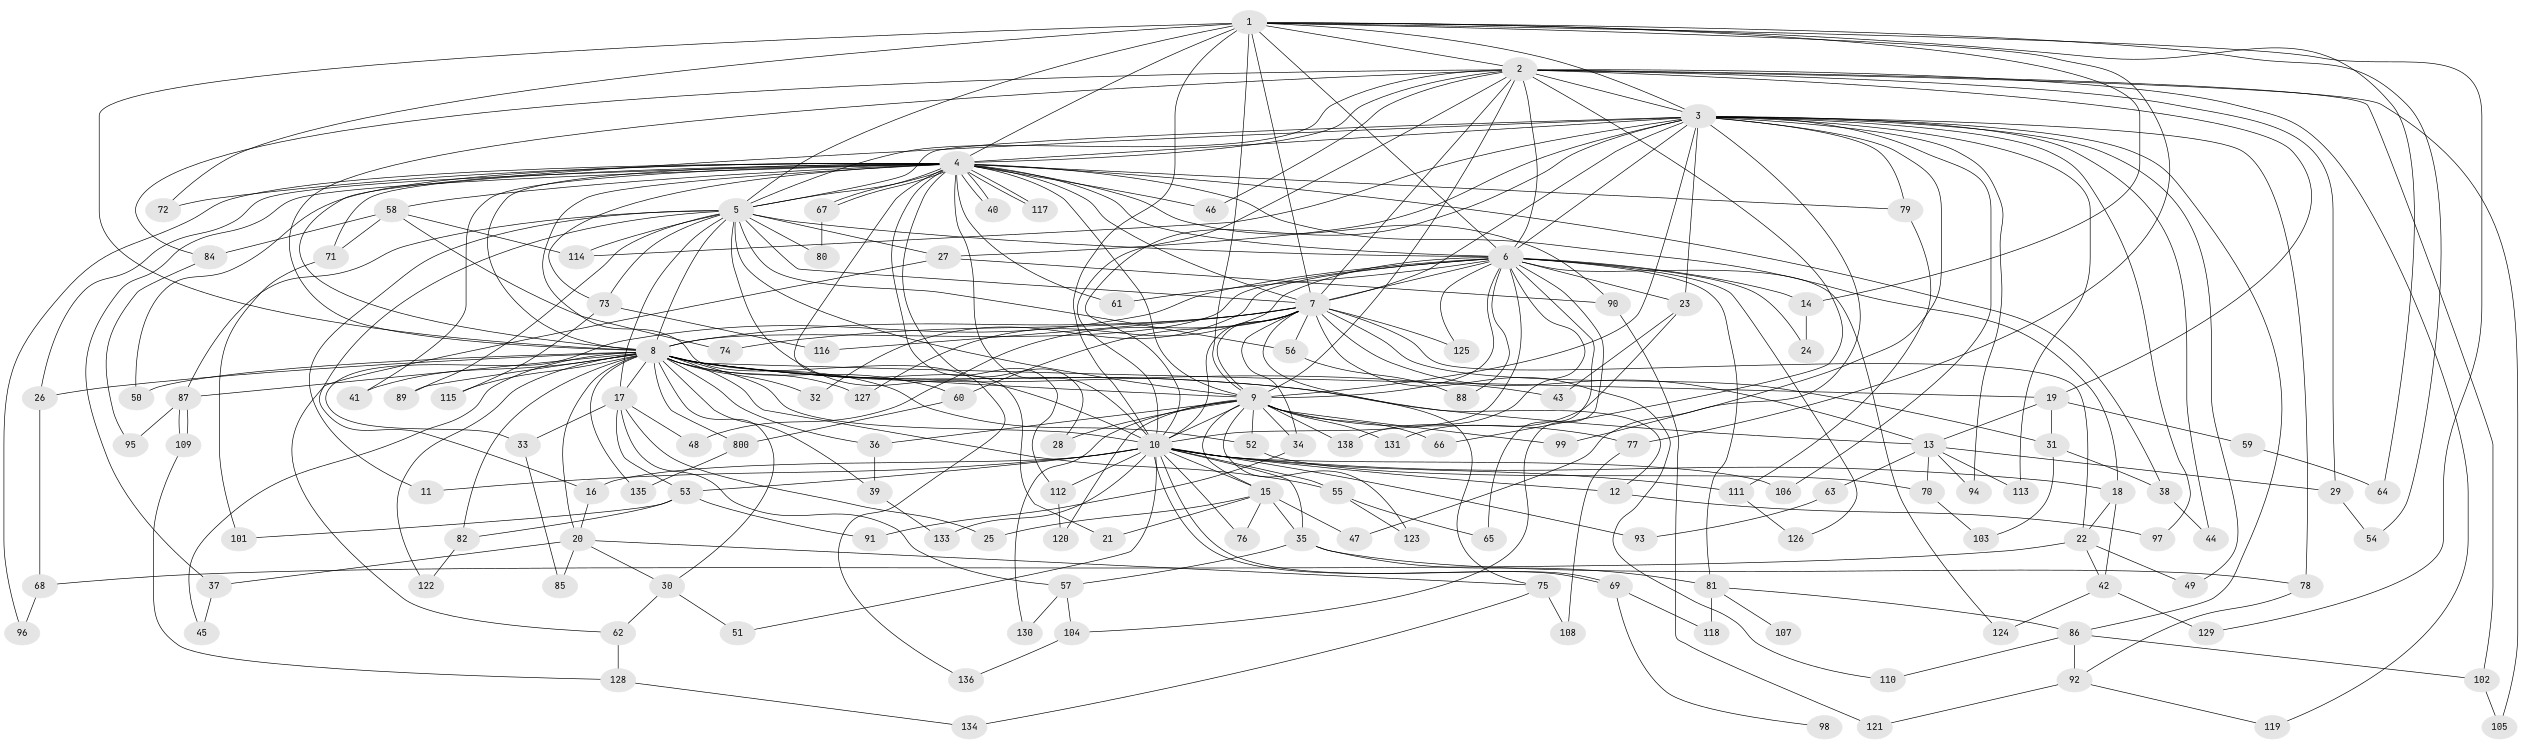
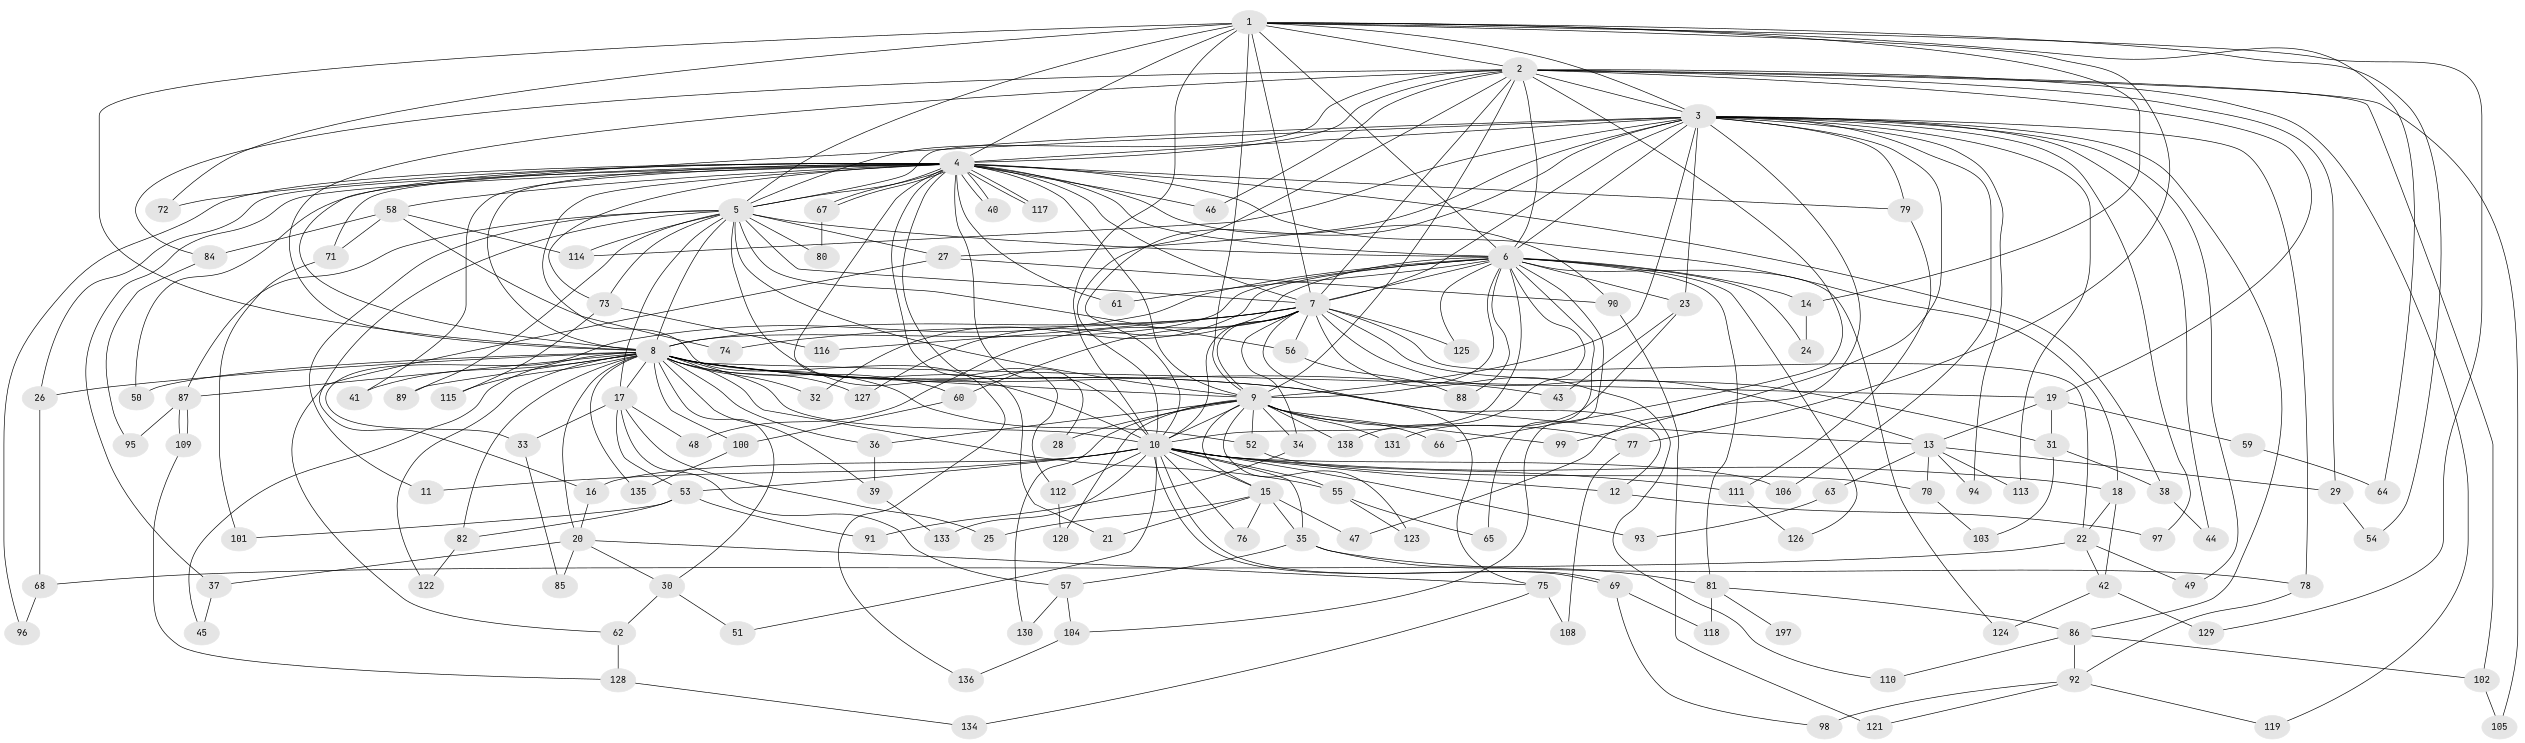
  graph {
    fontname="JetBrains Mono"
    node [color=gray90 fontname="JetBrains Mono" style=filled]
    edge [fontname="JetBrains Mono"]
    1
    2
    3
    4
    5
    6
    7
    8
    9
    10
    14
    54
    64
    72
    77
    129
    19
    29
    46
    66
    84
    102
    105
    119
    23
    27
    44
    47
    49
    78
    79
    86
    94
    97
    99
    106
    113
    114
    18
    21
    26
    28
    37
    38
    40
    41
    50
    58
    61
    67
    71
    73
    90
    96
    112
    117
    136
    11
    16
    17
    56
    80
    87
    89
    24
    32
    33
    65
    81
    88
    104
    124
    125
    126
    127
    n76 [label=138]
    13
    22
    31
    34
    48
    60
    74
    75
    110
    116
    12
    20
    30
    36
    39
    43
    45
    52
    55
    82
-   100 [label=800]
+   100
    115
    122
    135
    15
    120
    123
    130
    131
    35
    51
    53
    69
    76
    93
    111
    133
    108
    59
    95
    62
    92
    42
    68
    101
    121
    25
    57
    109
    85
    118
-   107
+   107 [label=197]
    63
    70
    103
    91
    134
    98
    128
    1 -- 2
    1 -- 3
    1 -- 4
    1 -- 5
    1 -- 6
    1 -- 7
    1 -- 8
    1 -- 9
    1 -- 10
    1 -- 14
    1 -- 54
    1 -- 64
    1 -- 72
    1 -- 77
    1 -- 129
    2 -- 3
    2 -- 4
    2 -- 5
    2 -- 6
    2 -- 7
    2 -- 8
    2 -- 9
    2 -- 10
    2 -- 19
    2 -- 29
    2 -- 46
    2 -- 66
    2 -- 84
    2 -- 102
    2 -- 105
    2 -- 119
    3 -- 4
    3 -- 5
    3 -- 6
    3 -- 7
    3 -- 8
    3 -- 9
    3 -- 10
    3 -- 23
    3 -- 27
    3 -- 44
    3 -- 47
    3 -- 49
    3 -- 78
    3 -- 79
    3 -- 86
    3 -- 94
    3 -- 97
    3 -- 99
    3 -- 106
    3 -- 113
    3 -- 114
    4 -- 5
    4 -- 6
    4 -- 7
    4 -- 8
    4 -- 9
    4 -- 10
    4 -- 72
    4 -- 46
    4 -- 79
    4 -- 18
    4 -- 21
    4 -- 26
    4 -- 28
    4 -- 37
    4 -- 38
    4 -- 40
    4 -- 40
    4 -- 41
    4 -- 50
    4 -- 58
    4 -- 61
    4 -- 67
    4 -- 67
    4 -- 71
    4 -- 73
    4 -- 90
    4 -- 96
    4 -- 112
    4 -- 117
    4 -- 117
    4 -- 136
    5 -- 6
    5 -- 7
    5 -- 8
    5 -- 9
    5 -- 10
    5 -- 27
    5 -- 114
    5 -- 73
    5 -- 11
    5 -- 16
    5 -- 17
    5 -- 56
    5 -- 80
    5 -- 87
    5 -- 89
    6 -- 7
    6 -- 8
    6 -- 9
    6 -- 10
    6 -- 14
    6 -- 23
    6 -- 61
    6 -- 24
    6 -- 32
    6 -- 33
    6 -- 65
    6 -- 81
    6 -- 88
    6 -- 104
    6 -- 124
    6 -- 125
    6 -- 126
    6 -- 127
    6 -- n76
    7 -- 8
    7 -- 9
    7 -- 10
    7 -- 56
    7 -- 125
    7 -- 13
    7 -- 22
    7 -- 31
    7 -- 34
    7 -- 48
    7 -- 60
    7 -- 74
    7 -- 75
    7 -- 110
    7 -- 116
    8 -- 9
    8 -- 10
    8 -- 19
    8 -- 26
    8 -- 41
    8 -- 50
    8 -- 17
    8 -- 87
    8 -- 89
    8 -- 32
    8 -- 127
    8 -- 13
    8 -- 60
    8 -- 12
    8 -- 20
    8 -- 30
    8 -- 36
    8 -- 39
    8 -- 43
    8 -- 45
    8 -- 52
    8 -- 55
    8 -- 82
    8 -- 100
    8 -- 115
    8 -- 122
    8 -- 135
    9 -- 10
    9 -- 77
    9 -- 66
    9 -- 99
    9 -- 28
    9 -- n76
    9 -- 34
    9 -- 36
    9 -- 52
    9 -- 15
    9 -- 120
    9 -- 123
    9 -- 130
    9 -- 131
    10 -- 106
    10 -- 18
    10 -- 112
    10 -- 11
    10 -- 16
    10 -- 12
    10 -- 55
    10 -- 15
    10 -- 35
    10 -- 51
    10 -- 53
    10 -- 69
    10 -- 69
    10 -- 76
    10 -- 93
    10 -- 111
    10 -- 133
    14 -- 24
    77 -- 108
    19 -- 13
    19 -- 31
    19 -- 59
    29 -- 54
    84 -- 95
    102 -- 105
    23 -- 43
    23 -- 131
    27 -- 90
    27 -- 62
    78 -- 92
    79 -- 111
    86 -- 102
    86 -- 110
    86 -- 92
    18 -- 22
    18 -- 42
    26 -- 68
    37 -- 45
    38 -- 44
    58 -- 84
    58 -- 114
    58 -- 71
    58 -- 74
    67 -- 80
    71 -- 101
    73 -- 116
    73 -- 115
    90 -- 121
    112 -- 120
    16 -- 20
    17 -- 33
    17 -- 48
    17 -- 53
    17 -- 25
    17 -- 57
    56 -- 88
    87 -- 95
    87 -- 109
    87 -- 109
    33 -- 85
    81 -- 86
    81 -- 118
    81 -- 107
    104 -- 136
    13 -- 29
    13 -- 94
    13 -- 113
    13 -- 63
    13 -- 70
    22 -- 49
    22 -- 42
    22 -- 68
    31 -- 38
    31 -- 103
    34 -- 91
    60 -- 100
    75 -- 108
    75 -- 134
    12 -- 97
    20 -- 37
    20 -- 75
    20 -- 30
    20 -- 85
    30 -- 51
    30 -- 62
    36 -- 39
    39 -- 133
    52 -- 70
    55 -- 65
    55 -- 123
    82 -- 122
    100 -- 135
    15 -- 47
    15 -- 21
    15 -- 35
    15 -- 76
    15 -- 25
    35 -- 78
    35 -- 81
    35 -- 57
    53 -- 82
    53 -- 101
    53 -- 91
    69 -- 118
    69 -- 98
    111 -- 126
    59 -- 64
    62 -- 128
    92 -- 119
    92 -- 121
+   92 -- 98
    42 -- 129
    42 -- 124
    68 -- 96
    57 -- 104
    57 -- 130
    109 -- 128
    63 -- 93
    70 -- 103
    128 -- 134
  }
